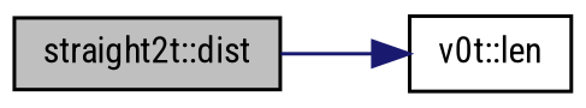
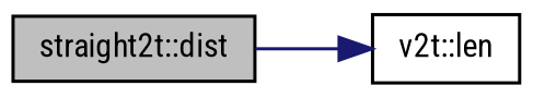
  digraph {
    rankdir=LR
    fontname="Roboto Condensed"
    node [color=black fontname="Roboto Condensed" fontsize=10 shape=record style=filled]
    n1 [fillcolor=grey75 fontcolor=black height=0.2 label="straight2t::dist" width=0.4]
-   n2 [fillcolor=white height=0.2 label="v0t::len" width=0.4]
+   n2 [fillcolor=white height=0.2 label="v2t::len" width=0.4]
    n1 -> n2 [color=midnightblue fontname="Roboto Condensed" fontsize=10 labelfontname=Helvetica labelfontsize=10 style=solid]
  }
